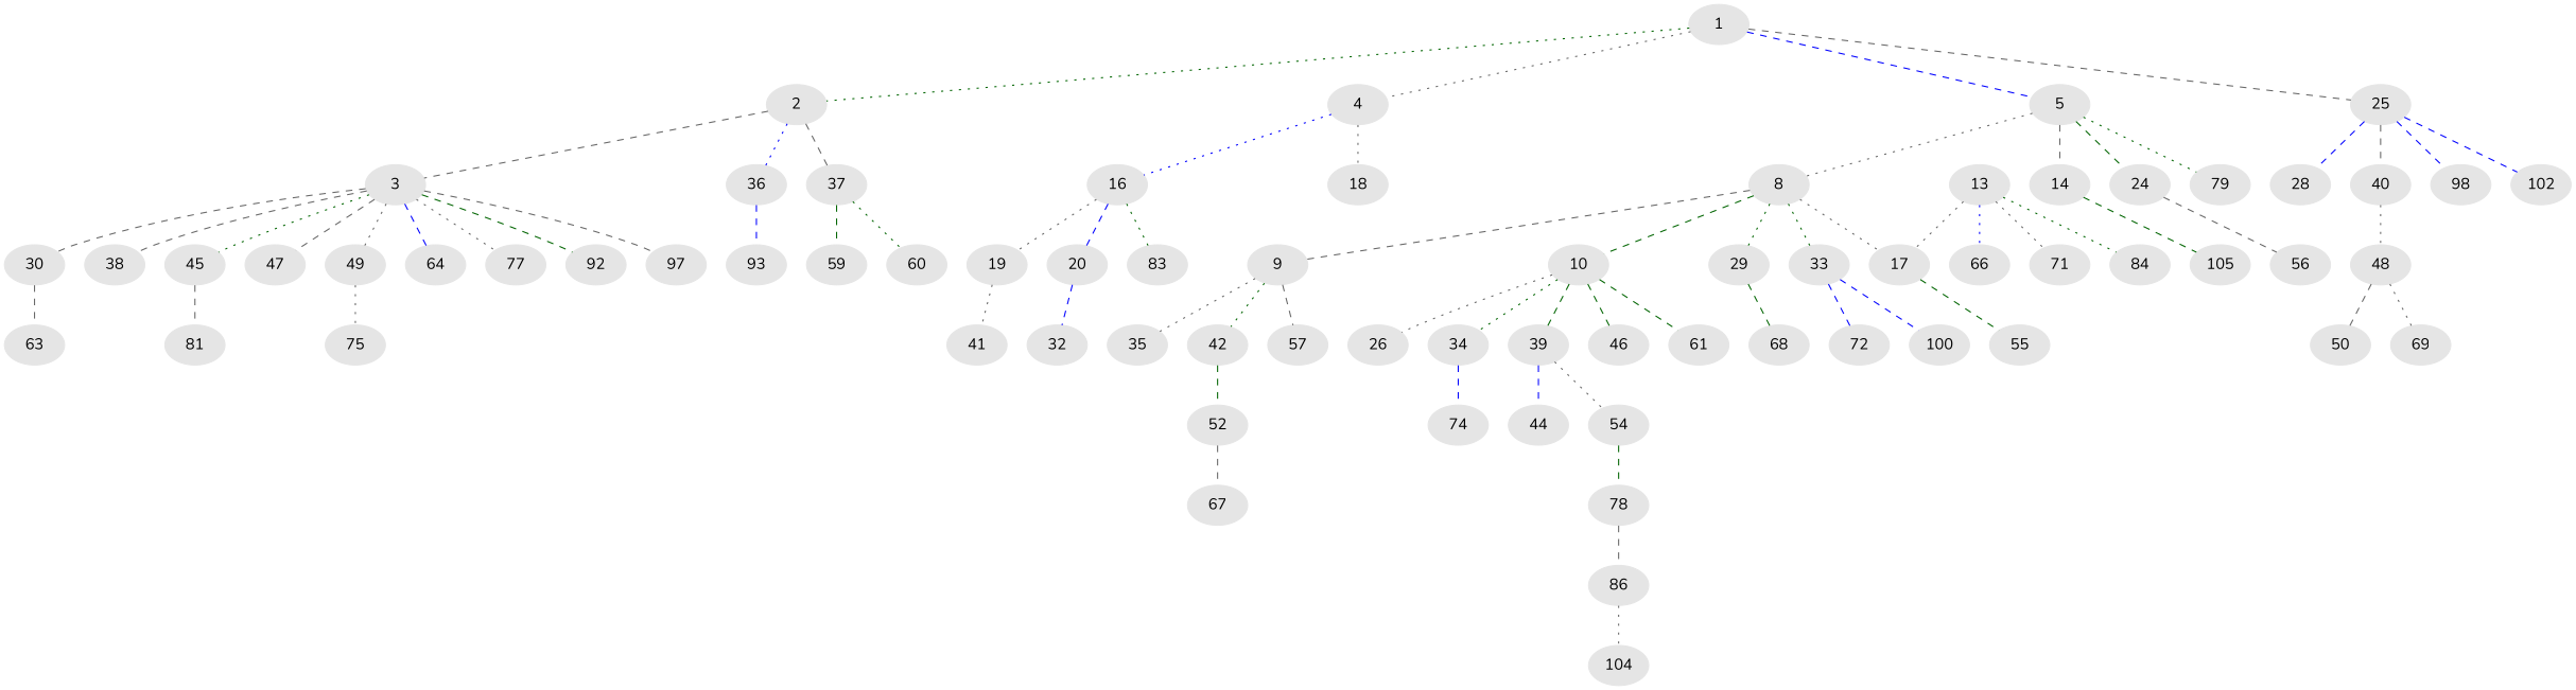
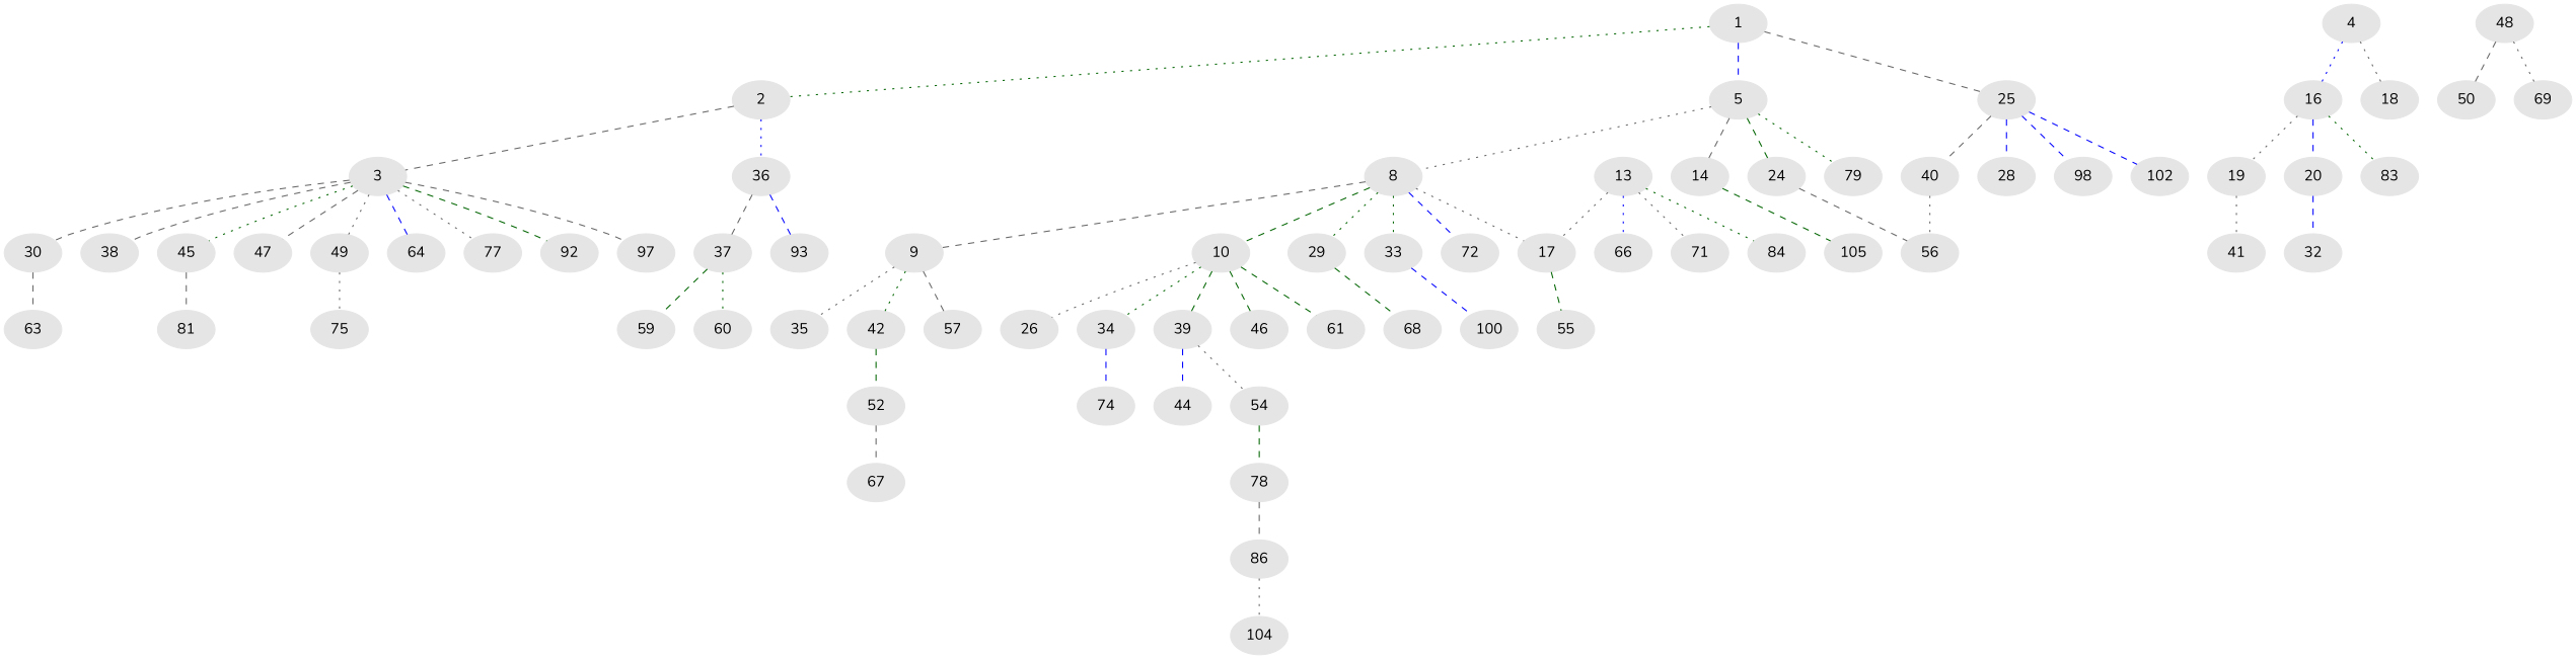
  graph {
    fontname=Nunito
    node [color=gray90 fontname=Nunito style=filled]
    edge [color=gray40 fontname=Nunito style=dashed]
    2 [super="+6"]
    3 [super="+11"]
    36
    37 [super="+43"]
    1
    4 [super="+90"]
    5 [super="+7"]
    25 [super="+31"]
    16 [super="+70"]
    18
    8 [super="+22"]
    14 [super="+103"]
    24 [super="+51"]
    79
    28 [super="+65"]
    40
    98
    102
    30
    38
    45
    47 [super="+80"]
    49 [super="+73"]
    64
    77
    92
    97
    93
    59 [super="+88"]
    60 [super="+99"]
    63
    81 [super="+101"]
    75
    19 [super="+23"]
    20 [super="+58"]
    83
    9 [super="+15"]
    10 [super="+12"]
    29
    33 [super="+87"]
    72
    17
    105
    56
    35
    42
    57
    26 [super="+27"]
    34 [super="+53"]
    39 [super="+91"]
    46
    61
    13 [super="+21"]
    66
    71 [super="+82"]
    84
    68 [super="+85"]
    100
    52 [super="+96"]
    74 [super="+94"]
    44
    54 [super="+76"]
    55
    41
    32
    48 [super="+62"]
    78
    50 [super="+95"]
    69 [super="+89"]
    67
    86
    104 [super="+106"]
    2 -- 3
    2 -- 36 [color=blue style=dotted]
-   2 -- 37
+   36 -- 37
    3 -- 30
    3 -- 38
    3 -- 45 [color=darkgreen style=dotted]
    3 -- 47
    3 -- 49 [style=dotted]
    3 -- 64 [color=blue]
    3 -- 77 [style=dotted]
    3 -- 92 [color=darkgreen]
    3 -- 97
    36 -- 93 [color=blue]
    37 -- 59 [color=darkgreen]
    37 -- 60 [color=darkgreen style=dotted]
    1 -- 2 [color=darkgreen style=dotted]
-   1 -- 4 [style=dotted]
    1 -- 5 [color=blue]
    1 -- 25
    4 -- 16 [color=blue style=dotted]
    4 -- 18 [style=dotted]
    5 -- 8 [style=dotted]
    5 -- 14
    5 -- 24 [color=darkgreen]
    5 -- 79 [color=darkgreen style=dotted]
    25 -- 28 [color=blue]
    25 -- 40
    25 -- 98 [color=blue]
    25 -- 102 [color=blue]
    16 -- 19 [style=dotted]
    16 -- 20 [color=blue]
    16 -- 83 [color=darkgreen style=dotted]
    8 -- 9
    8 -- 10 [color=darkgreen]
    8 -- 29 [color=darkgreen style=dotted]
    8 -- 33 [color=darkgreen style=dotted]
-   33 -- 72 [color=blue]
+   8 -- 72 [color=blue]
    8 -- 17 [style=dotted]
    14 -- 105 [color=darkgreen]
    24 -- 56
-   40 -- 48 [style=dotted]
+   40 -- 56 [style=dotted]
    30 -- 63
    45 -- 81
    49 -- 75 [style=dotted]
    19 -- 41 [style=dotted]
    20 -- 32 [color=blue]
    9 -- 35 [style=dotted]
    9 -- 42 [color=darkgreen style=dotted]
    9 -- 57
    10 -- 26 [style=dotted]
    10 -- 34 [color=darkgreen style=dotted]
    10 -- 39 [color=darkgreen]
    10 -- 46 [color=darkgreen]
    10 -- 61 [color=darkgreen]
    29 -- 68 [color=darkgreen]
    33 -- 100 [color=blue]
    17 -- 55 [color=darkgreen]
    42 -- 52 [color=darkgreen]
    34 -- 74 [color=blue]
    39 -- 44 [color=blue]
    39 -- 54 [style=dotted]
    13 -- 17 [style=dotted]
    13 -- 66 [color=blue style=dotted]
    13 -- 71 [style=dotted]
    13 -- 84 [color=darkgreen style=dotted]
    52 -- 67
    54 -- 78 [color=darkgreen]
    48 -- 50
    48 -- 69 [style=dotted]
    78 -- 86
    86 -- 104 [style=dotted]
  }
